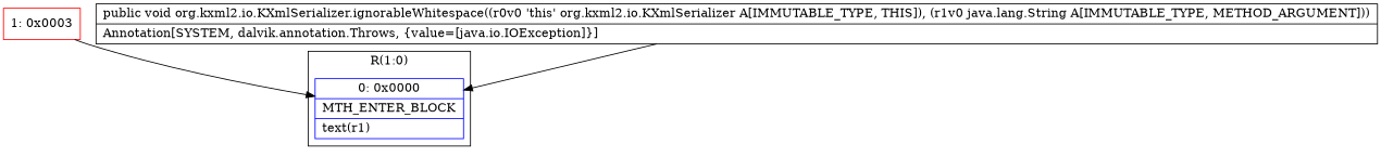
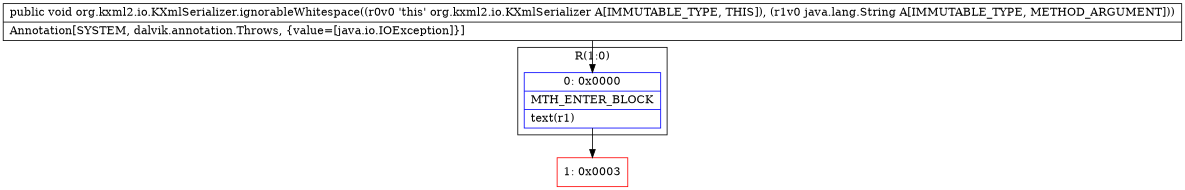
  digraph {
    node [shape=record]
    n1 [color=blue label="{0\:\ 0x0000|MTH_ENTER_BLOCK\l|text(r1)\l}"]
    n2 [color=red label="{1\:\ 0x0003}"]
    n3 [label="{public void org.kxml2.io.KXmlSerializer.ignorableWhitespace((r0v0 'this' org.kxml2.io.KXmlSerializer A[IMMUTABLE_TYPE, THIS]), (r1v0 java.lang.String A[IMMUTABLE_TYPE, METHOD_ARGUMENT]))  | Annotation[SYSTEM, dalvik.annotation.Throws, \{value=[java.io.IOException]\}]\l}"]
    subgraph cluster_1 {
      label="R(1:0)"
      n1
    }
-   n2 -> n1
+   n1 -> n2
    n3 -> n1
  }
